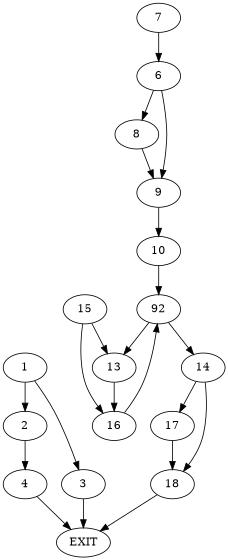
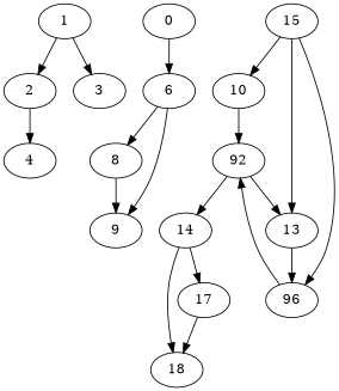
  digraph {
    1
    2
    3
-   n4 [label=EXIT]
    4
    6
    8
    9
-   7
+   7 [label=0]
    10
    n11 [label=92]
    13
    14
-   16
+   16 [label=96]
    17
    18
    15
    1 -> 2
    1 -> 3
    2 -> 4
-   3 -> n4
-   4 -> n4
    6 -> 8
    6 -> 9
    8 -> 9
-   9 -> 10
+   15 -> 10
    7 -> 6
    10 -> n11
    n11 -> 13
    n11 -> 14
    13 -> 16
    14 -> 17
    14 -> 18
    16 -> n11
    17 -> 18
-   18 -> n4
    15 -> 13
    15 -> 16
  }
